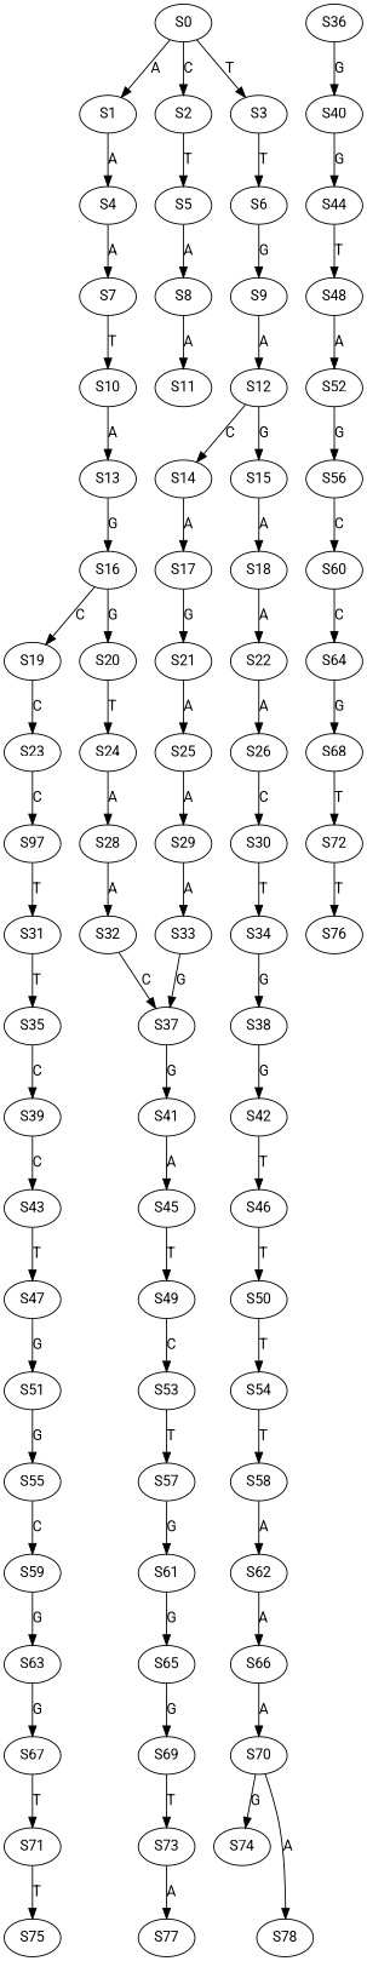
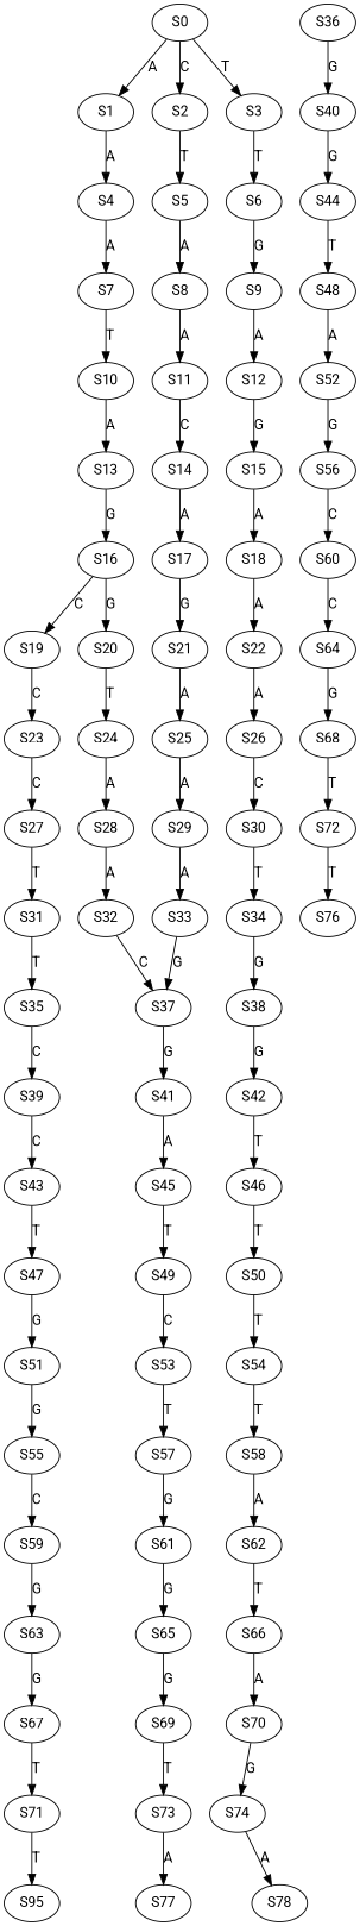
  strict digraph {
    fontname=Roboto
    node [fontname=Roboto]
    edge [fontname=Roboto]
    S0
    S1
    S2
    S3
    S4
    S5
    S6
    S7
    S8
    S9
    S10
    S11
    S12
    S13
    S14
    S15
    S16
    S17
    S18
    S19
    S20
    S21
    S22
    S23
    S24
    S25
    S26
-   S27 [label=S97]
+   S27
    S28
    S29
    S30
    S31
    S32
    S33
    S34
    S35
    S37
    S38
    S39
    S36
    S40
    S41
    S42
    S43
    S44
    S45
    S46
    S47
    S48
    S49
    S50
    S51
    S52
    S53
    S54
    S55
    S56
    S57
    S58
    S59
    S60
    S61
    S62
    S63
    S64
    S65
    S66
    S67
    S68
    S69
    S70
    S71
    S72
    S73
    S74
-   S75
+   S75 [label=S95]
    S76
    S77
    S78
    S0 -> S1 [label=A]
    S0 -> S2 [label=C]
    S0 -> S3 [label=T]
    S1 -> S4 [label=A]
    S2 -> S5 [label=T]
    S3 -> S6 [label=T]
    S4 -> S7 [label=A]
    S5 -> S8 [label=A]
    S6 -> S9 [label=G]
    S7 -> S10 [label=T]
    S8 -> S11 [label=A]
    S9 -> S12 [label=A]
    S10 -> S13 [label=A]
-   S12 -> S14 [label=C]
+   S11 -> S14 [label=C]
    S12 -> S15 [label=G]
    S13 -> S16 [label=G]
    S14 -> S17 [label=A]
    S15 -> S18 [label=A]
    S16 -> S19 [label=C]
    S16 -> S20 [label=G]
    S17 -> S21 [label=G]
    S18 -> S22 [label=A]
    S19 -> S23 [label=C]
    S20 -> S24 [label=T]
    S21 -> S25 [label=A]
    S22 -> S26 [label=A]
    S23 -> S27 [label=C]
    S24 -> S28 [label=A]
    S25 -> S29 [label=A]
    S26 -> S30 [label=C]
    S27 -> S31 [label=T]
    S28 -> S32 [label=A]
    S29 -> S33 [label=A]
    S30 -> S34 [label=T]
    S31 -> S35 [label=T]
    S32 -> S37 [label=C]
    S33 -> S37 [label=G]
    S34 -> S38 [label=G]
    S35 -> S39 [label=C]
    S37 -> S41 [label=G]
    S38 -> S42 [label=G]
    S39 -> S43 [label=C]
    S36 -> S40 [label=G]
    S40 -> S44 [label=G]
    S41 -> S45 [label=A]
    S42 -> S46 [label=T]
    S43 -> S47 [label=T]
    S44 -> S48 [label=T]
    S45 -> S49 [label=T]
    S46 -> S50 [label=T]
    S47 -> S51 [label=G]
    S48 -> S52 [label=A]
    S49 -> S53 [label=C]
    S50 -> S54 [label=T]
    S51 -> S55 [label=G]
    S52 -> S56 [label=G]
    S53 -> S57 [label=T]
    S54 -> S58 [label=T]
    S55 -> S59 [label=C]
    S56 -> S60 [label=C]
    S57 -> S61 [label=G]
    S58 -> S62 [label=A]
    S59 -> S63 [label=G]
    S60 -> S64 [label=C]
    S61 -> S65 [label=G]
-   S62 -> S66 [label=A]
+   S62 -> S66 [label=T]
    S63 -> S67 [label=G]
    S64 -> S68 [label=G]
    S65 -> S69 [label=G]
    S66 -> S70 [label=A]
    S67 -> S71 [label=T]
    S68 -> S72 [label=T]
    S69 -> S73 [label=T]
    S70 -> S74 [label=G]
    S71 -> S75 [label=T]
    S72 -> S76 [label=T]
    S73 -> S77 [label=A]
-   S70 -> S78 [label=A]
+   S74 -> S78 [label=A]
  }
